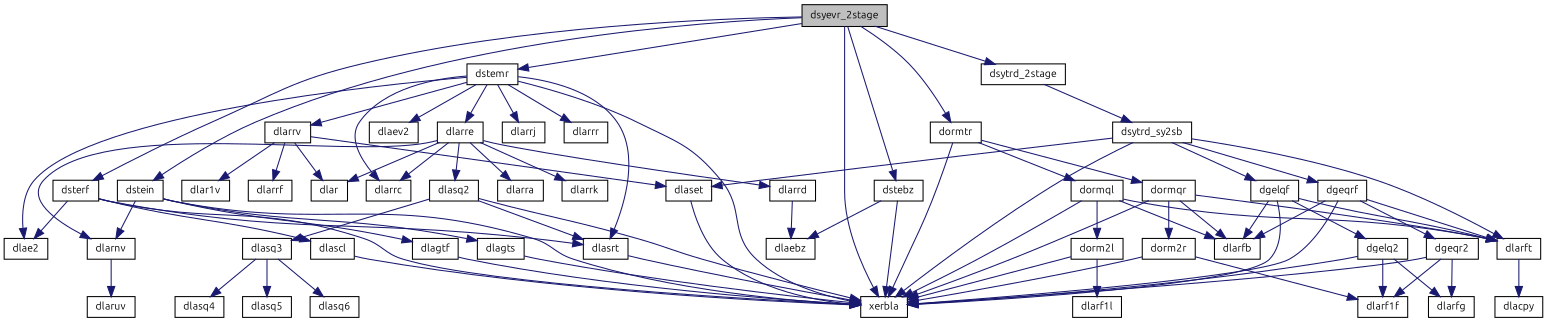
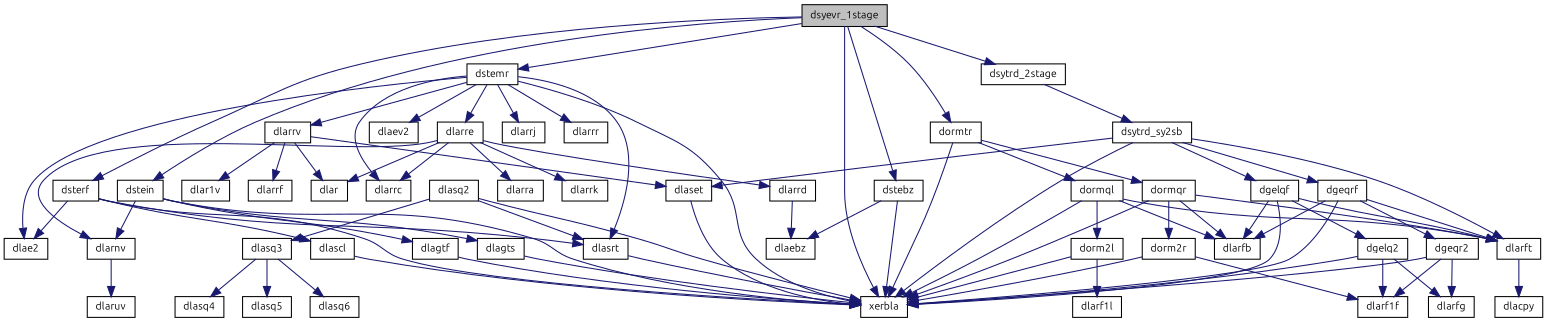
  digraph {
    fontname=Ubuntu
    rankdir=TB
    node [color=black fillcolor=white fontname=Ubuntu fontsize=10 shape=record style=filled]
    edge [color=midnightblue fontname=Ubuntu fontsize=10 labelfontname=Helvetica labelfontsize=10 style=solid]
-   n1 [fillcolor=grey75 fontcolor=black height=0.2 label=dsyevr_2stage width=0.4]
+   n1 [fillcolor=grey75 fontcolor=black height=0.2 label=dsyevr_1stage width=0.4]
    n2 [height=0.2 label=dormtr width=0.4]
    n3 [height=0.2 label=xerbla width=0.4]
    n4 [height=0.2 label=dstebz width=0.4]
    n5 [height=0.2 label=dstein width=0.4]
    n6 [height=0.2 label=dstemr width=0.4]
    n7 [height=0.2 label=dsterf width=0.4]
    n8 [height=0.2 label=dsytrd_2stage width=0.4]
    n9 [height=0.2 label=dormql width=0.4]
    n10 [height=0.2 label=dormqr width=0.4]
    n11 [height=0.2 label=dlaebz width=0.4]
    n12 [height=0.2 label=dlagtf width=0.4]
    n13 [height=0.2 label=dlagts width=0.4]
    n14 [height=0.2 label=dlarnv width=0.4]
    n15 [height=0.2 label=dlae2 width=0.4]
    n16 [height=0.2 label=dlaev2 width=0.4]
    n17 [height=0.2 label=dlarrc width=0.4]
    n18 [height=0.2 label=dlarre width=0.4]
    n19 [height=0.2 label=dlasrt width=0.4]
    n20 [height=0.2 label=dlarrj width=0.4]
    n21 [height=0.2 label=dlarrr width=0.4]
    n22 [height=0.2 label=dlarrv width=0.4]
    n23 [height=0.2 label=dlascl width=0.4]
    n24 [height=0.2 label=dsytrd_sy2sb width=0.4]
    n25 [height=0.2 label=dlarfb width=0.4]
    n26 [height=0.2 label=dlarft width=0.4]
    n27 [height=0.2 label=dorm2l width=0.4]
    n28 [height=0.2 label=dorm2r width=0.4]
    n29 [height=0.2 label=dlacpy width=0.4]
    n30 [height=0.2 label=dlarf1l width=0.4]
    n31 [height=0.2 label=dlarf1f width=0.4]
    n32 [height=0.2 label=dlaruv width=0.4]
    n33 [height=0.2 label=dlarra width=0.4]
    n34 [height=0.2 label=dlar width=0.4]
    n35 [height=0.2 label=dlarrd width=0.4]
    n36 [height=0.2 label=dlarrk width=0.4]
    n37 [height=0.2 label=dlasq2 width=0.4]
    n38 [height=0.2 label=dlar1v width=0.4]
    n39 [height=0.2 label=dlarrf width=0.4]
    n40 [height=0.2 label=dlaset width=0.4]
    n41 [height=0.2 label=dlasq3 width=0.4]
    n42 [height=0.2 label=dlasq4 width=0.4]
    n43 [height=0.2 label=dlasq5 width=0.4]
    n44 [height=0.2 label=dlasq6 width=0.4]
    n45 [height=0.2 label=dgelqf width=0.4]
    n46 [height=0.2 label=dgeqrf width=0.4]
    n47 [height=0.2 label=dgelq2 width=0.4]
    n48 [height=0.2 label=dgeqr2 width=0.4]
    n49 [height=0.2 label=dlarfg width=0.4]
    n1 -> n2
    n1 -> n3
    n1 -> n4
    n1 -> n5
    n1 -> n6
    n1 -> n7
    n1 -> n8
    n2 -> n3
    n2 -> n9
    n2 -> n10
    n4 -> n3
    n4 -> n11
    n5 -> n3
    n5 -> n12
    n5 -> n13
    n5 -> n14
    n6 -> n3
    n6 -> n15
    n6 -> n16
    n6 -> n17
    n6 -> n18
    n6 -> n19
    n6 -> n20
    n6 -> n21
    n6 -> n22
    n7 -> n3
    n7 -> n15
    n7 -> n19
    n7 -> n23
    n8 -> n24
    n9 -> n3
    n9 -> n25
    n9 -> n26
    n9 -> n27
    n10 -> n3
    n10 -> n25
    n10 -> n26
    n10 -> n28
    n12 -> n3
    n13 -> n3
    n14 -> n32
    n18 -> n14
    n18 -> n17
    n18 -> n33
    n18 -> n34
    n18 -> n35
    n18 -> n36
-   n18 -> n37
    n19 -> n3
    n22 -> n34
    n22 -> n38
    n22 -> n39
    n22 -> n40
    n23 -> n3
    n24 -> n3
    n24 -> n26
    n24 -> n40
    n24 -> n45
    n24 -> n46
    n26 -> n29
    n27 -> n3
    n27 -> n30
    n28 -> n3
    n28 -> n31
    n35 -> n11
    n37 -> n3
    n37 -> n19
    n37 -> n41
    n40 -> n3
    n41 -> n42
    n41 -> n43
    n41 -> n44
    n45 -> n3
    n45 -> n25
    n45 -> n26
    n45 -> n47
    n46 -> n3
    n46 -> n25
    n46 -> n26
    n46 -> n48
    n47 -> n3
    n47 -> n31
    n47 -> n49
    n48 -> n3
    n48 -> n31
    n48 -> n49
  }
